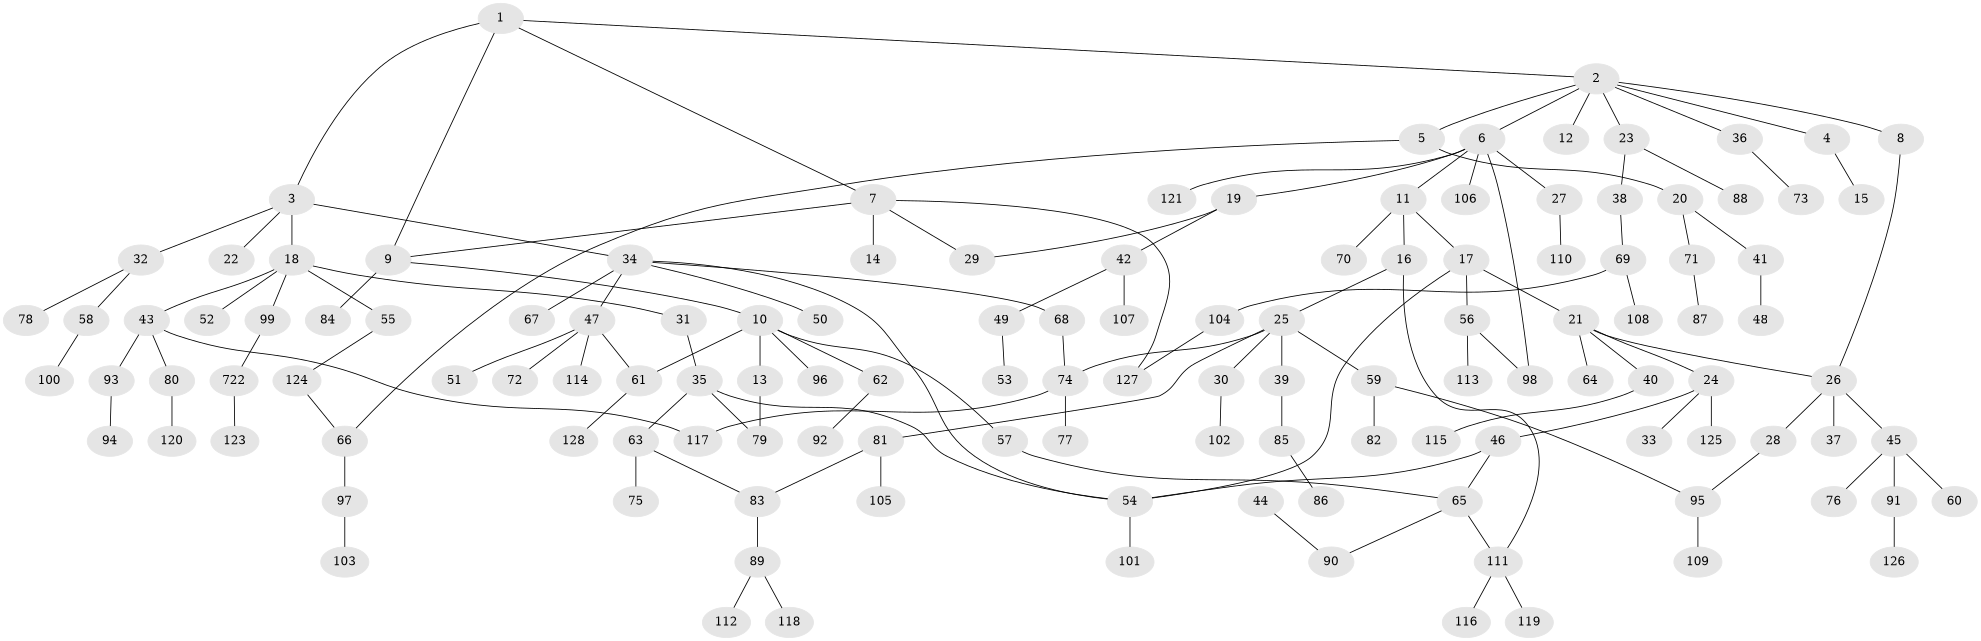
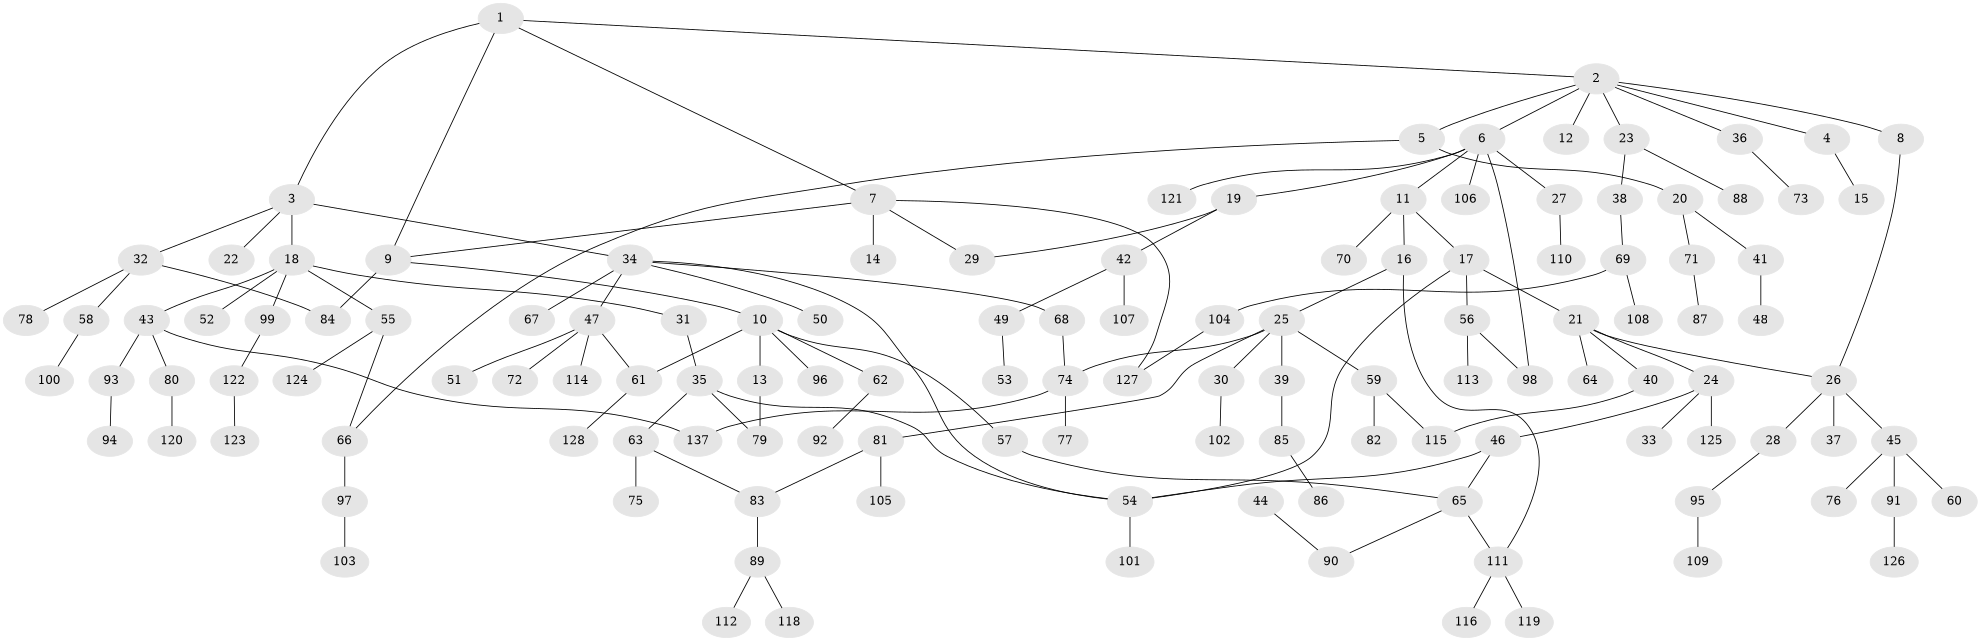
  graph {
    node [color=gray90 style=filled]
    1
    2
    3
    7
    9
    4
    5
    6
    8
    12
    23
    36
    18
    22
    32
    34
    29
    14
    127
    10
    84
    15
    20
    66
    11
    19
    27
    98
    106
    121
    26
    38
    88
    73
    31
    43
    52
    55
    99
    58
    78
    54
    47
    50
    67
    68
    41
    71
    97
    16
    17
    70
    42
    110
    44
    90
    28
    37
    45
    13
    57
    61
    62
    96
    79
    65
    128
    92
    25
    111
    21
    56
    30
    39
    59
    74
    81
    116
    119
    24
    40
    64
    101
    113
    35
    80
    93
-   117
+   117 [label=137]
    124
-   122 [label=722]
+   122
    49
    107
    48
    87
    33
    46
    125
    115
    69
    102
    85
    95
    82
    77
    83
    105
    60
    76
    91
    109
    63
    100
    51
    72
    114
    75
    104
    108
    86
    53
    120
    94
    126
    89
    103
    112
    118
    123
    1 -- 2
    1 -- 3
    1 -- 7
    1 -- 9
    2 -- 4
    2 -- 5
    2 -- 6
    2 -- 8
    2 -- 12
    2 -- 23
    2 -- 36
    3 -- 18
    3 -- 22
    3 -- 32
    3 -- 34
    7 -- 9
    7 -- 29
    7 -- 14
    7 -- 127
    9 -- 10
    9 -- 84
    4 -- 15
    5 -- 20
    5 -- 66
    6 -- 11
    6 -- 19
    6 -- 27
    6 -- 98
    6 -- 106
    6 -- 121
    8 -- 26
    23 -- 38
    23 -- 88
    36 -- 73
    18 -- 31
    18 -- 43
    18 -- 52
    18 -- 55
    18 -- 99
+   32 -- 84
    32 -- 58
    32 -- 78
    34 -- 54
    34 -- 47
    34 -- 50
    34 -- 67
    34 -- 68
    10 -- 13
    10 -- 57
    10 -- 61
    10 -- 62
    10 -- 96
    20 -- 41
    20 -- 71
    66 -- 97
    11 -- 16
    11 -- 17
    11 -- 70
    19 -- 29
    19 -- 42
    27 -- 110
    26 -- 28
    26 -- 37
    26 -- 45
    38 -- 69
    31 -- 35
    43 -- 80
    43 -- 93
    43 -- 117
-   124 -- 66
+   55 -- 66
    55 -- 124
    99 -- 122
    58 -- 100
    54 -- 101
    47 -- 61
    47 -- 51
    47 -- 72
    47 -- 114
    68 -- 74
    41 -- 48
    71 -- 87
    97 -- 103
    16 -- 25
    16 -- 111
    17 -- 54
    17 -- 21
    17 -- 56
    42 -- 49
    42 -- 107
    44 -- 90
    28 -- 95
    45 -- 60
    45 -- 76
    45 -- 91
    13 -- 79
    57 -- 65
    61 -- 128
    62 -- 92
    65 -- 90
    65 -- 111
    25 -- 30
    25 -- 39
    25 -- 59
    25 -- 74
    25 -- 81
    111 -- 116
    111 -- 119
    21 -- 26
    21 -- 24
    21 -- 40
    21 -- 64
    56 -- 98
    56 -- 113
    30 -- 102
    39 -- 85
-   59 -- 95
+   59 -- 115
    59 -- 82
    74 -- 117
    74 -- 77
    81 -- 83
    81 -- 105
    24 -- 33
    24 -- 46
    24 -- 125
    40 -- 115
    35 -- 54
    35 -- 79
    35 -- 63
    80 -- 120
    93 -- 94
    122 -- 123
    49 -- 53
    46 -- 54
    46 -- 65
    69 -- 104
    69 -- 108
    85 -- 86
    95 -- 109
    83 -- 89
    91 -- 126
    63 -- 83
    63 -- 75
    104 -- 127
    89 -- 112
    89 -- 118
  }
